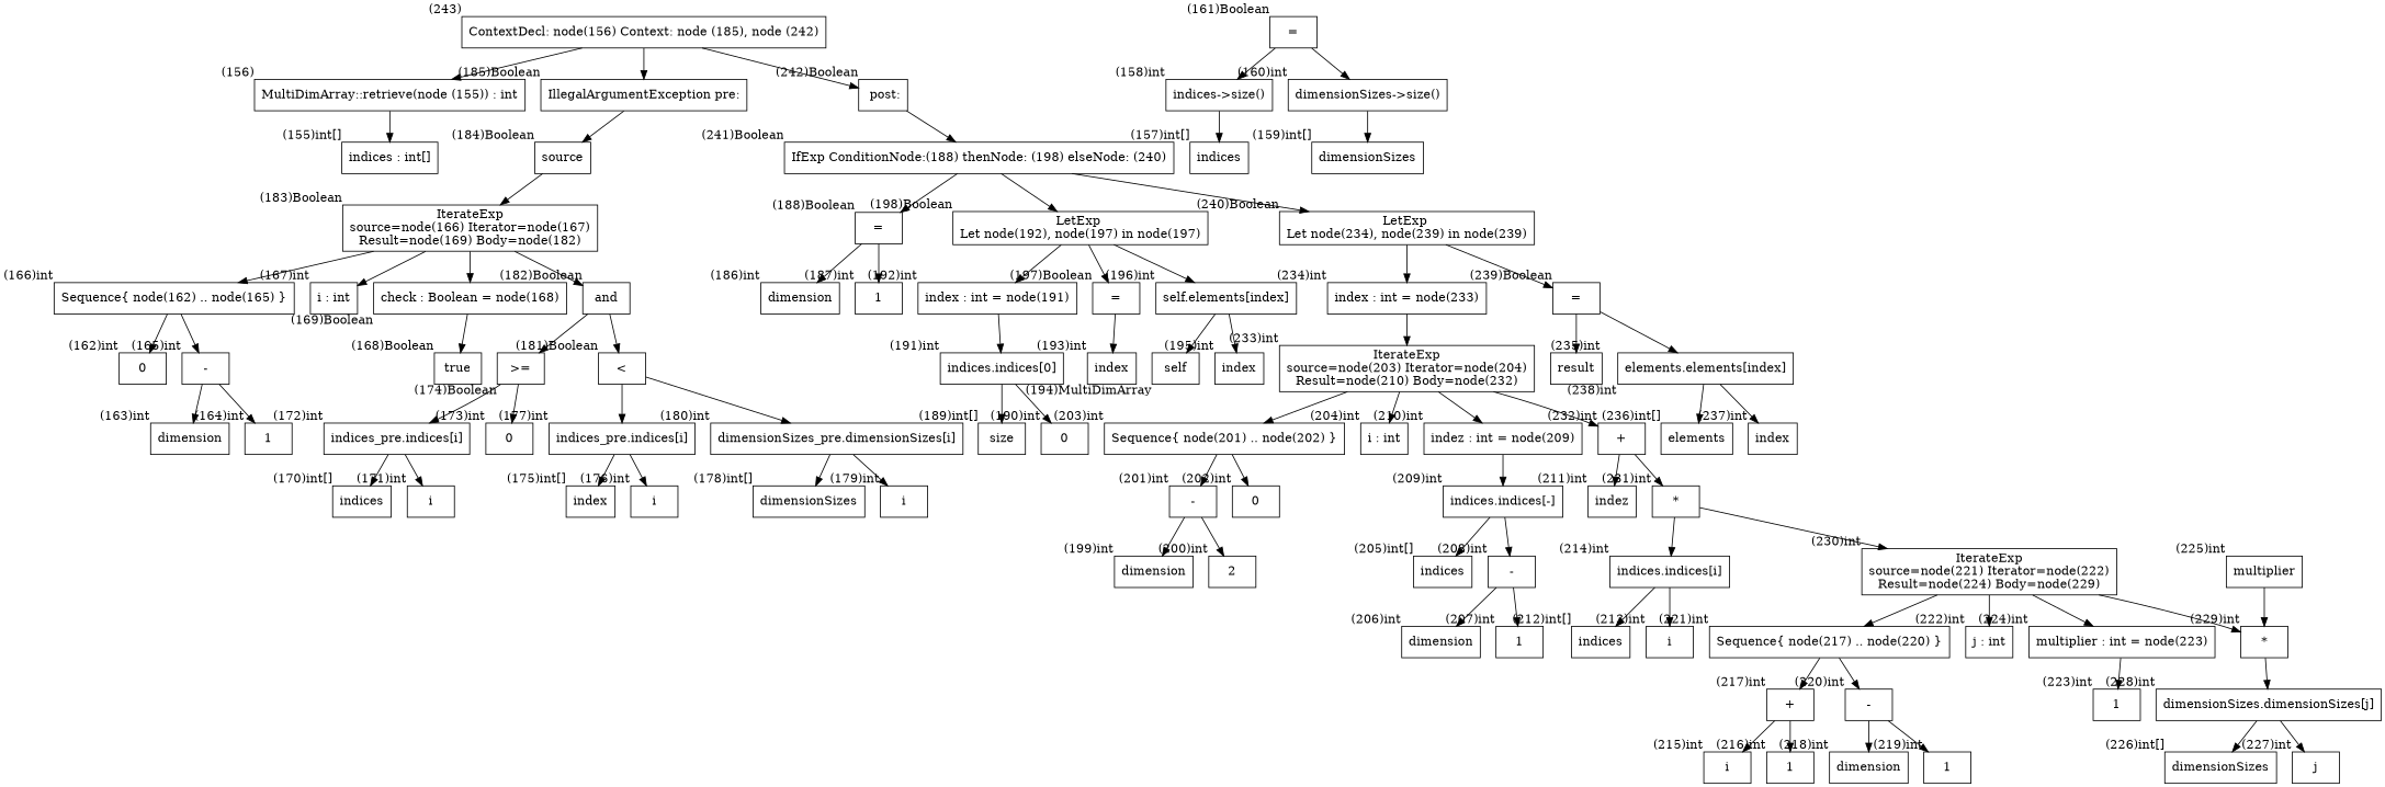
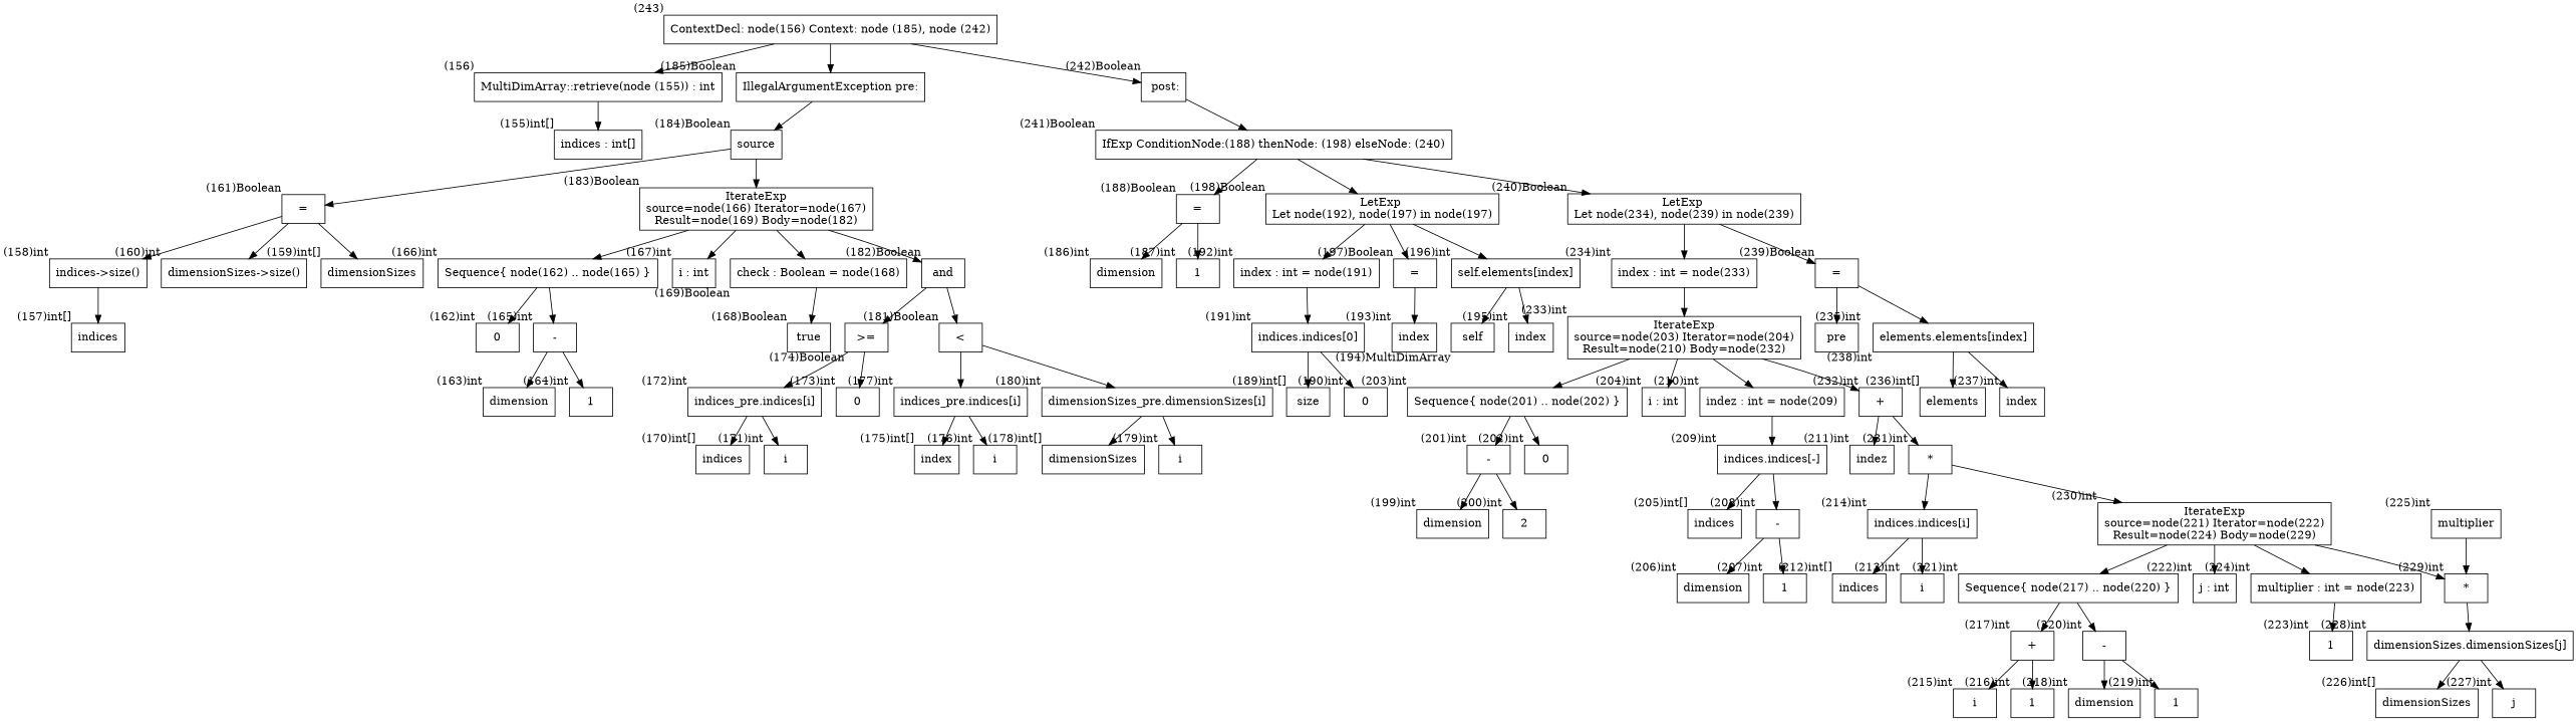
  digraph {
    node [shape=box]
    n1 [label="ContextDecl: node(156) Context: node (185), node (242)" xlabel="(243)"]
    n2 [label="MultiDimArray::retrieve(node (155)) : int" xlabel="(156)"]
    n3 [label="IllegalArgumentException pre:" xlabel="(185)Boolean"]
    n4 [label=" post:" xlabel="(242)Boolean"]
    n5 [label="indices : int[]" xlabel="(155)int[]"]
    n6 [label=source xlabel="(184)Boolean"]
    n7 [label="IfExp ConditionNode:(188) thenNode: (198) elseNode: (240)" xlabel="(241)Boolean"]
    n8 [label="=" xlabel="(161)Boolean"]
    n9 [label="IterateExp\nsource=node(166) Iterator=node(167)\nResult=node(169) Body=node(182)" xlabel="(183)Boolean"]
    n10 [label="=" xlabel="(188)Boolean"]
    n11 [label="LetExp \nLet node(192), node(197) in node(197)" xlabel="(198)Boolean"]
    n12 [label="LetExp \nLet node(234), node(239) in node(239)" xlabel="(240)Boolean"]
    n13 [label="indices->size()" xlabel="(158)int"]
    n14 [label="dimensionSizes->size()" xlabel="(160)int"]
    n15 [label="Sequence{ node(162) .. node(165) }" xlabel="(166)int"]
    n16 [label="i : int" xlabel="(167)int"]
    n17 [label="check : Boolean = node(168)" xlabel="(169)Boolean"]
    n18 [label=and xlabel="(182)Boolean"]
    n19 [label=dimension xlabel="(186)int"]
    n20 [label=1 xlabel="(187)int"]
    n21 [label="index : int = node(191)" xlabel="(192)int"]
    n22 [label="=" xlabel="(197)Boolean"]
    n23 [label="self.elements[index]" xlabel="(196)int"]
    n24 [label="index : int = node(233)" xlabel="(234)int"]
    n25 [label="=" xlabel="(239)Boolean"]
    n26 [label=indices xlabel="(157)int[]"]
    n27 [label=dimensionSizes xlabel="(159)int[]"]
    n28 [label=0 xlabel="(162)int"]
    n29 [label="-" xlabel="(165)int"]
    n30 [label=true xlabel="(168)Boolean"]
    n31 [label=">=" xlabel="(174)Boolean"]
    n32 [label="<" xlabel="(181)Boolean"]
    n33 [label="indices.indices[0]" xlabel="(191)int"]
    n34 [label=index xlabel="(193)int"]
    n35 [label="IterateExp\nsource=node(203) Iterator=node(204)\nResult=node(210) Body=node(232)" xlabel="(233)int"]
-   n36 [label=result xlabel="(235)int"]
+   n36 [label=pre xlabel="(235)int"]
    n37 [label="elements.elements[index]" xlabel="(238)int"]
    n38 [label=dimension xlabel="(163)int"]
    n39 [label=1 xlabel="(164)int"]
    n40 [label="indices_pre.indices[i]" xlabel="(172)int"]
    n41 [label=0 xlabel="(173)int"]
    n42 [label="indices_pre.indices[i]" xlabel="(177)int"]
    n43 [label="dimensionSizes_pre.dimensionSizes[i]" xlabel="(180)int"]
    n44 [label=size xlabel="(189)int[]"]
    n45 [label=0 xlabel="(190)int"]
    n46 [label=self xlabel="(194)MultiDimArray"]
    n47 [label=index xlabel="(195)int"]
    n48 [label="Sequence{ node(201) .. node(202) }" xlabel="(203)int"]
    n49 [label="i : int" xlabel="(204)int"]
    n50 [label="indez : int = node(209)" xlabel="(210)int"]
    n51 [label="+" xlabel="(232)int"]
    n52 [label=elements xlabel="(236)int[]"]
    n53 [label=index xlabel="(237)int"]
    n54 [label=indices xlabel="(170)int[]"]
    n55 [label=i xlabel="(171)int"]
    n56 [label=index xlabel="(175)int[]"]
    n57 [label=i xlabel="(176)int"]
    n58 [label=dimensionSizes xlabel="(178)int[]"]
    n59 [label=i xlabel="(179)int"]
    n60 [label="-" xlabel="(201)int"]
    n61 [label=0 xlabel="(202)int"]
    n62 [label="indices.indices[-]" xlabel="(209)int"]
    n63 [label=indez xlabel="(211)int"]
    n64 [label="*" xlabel="(231)int"]
    n65 [label=dimension xlabel="(199)int"]
    n66 [label=2 xlabel="(200)int"]
    n67 [label=indices xlabel="(205)int[]"]
    n68 [label="-" xlabel="(208)int"]
    n69 [label="indices.indices[i]" xlabel="(214)int"]
    n70 [label="IterateExp\nsource=node(221) Iterator=node(222)\nResult=node(224) Body=node(229)" xlabel="(230)int"]
    n71 [label=dimension xlabel="(206)int"]
    n72 [label=1 xlabel="(207)int"]
    n73 [label=indices xlabel="(212)int[]"]
    n74 [label=i xlabel="(213)int"]
    n75 [label="Sequence{ node(217) .. node(220) }" xlabel="(221)int"]
    n76 [label="j : int" xlabel="(222)int"]
    n77 [label="multiplier : int = node(223)" xlabel="(224)int"]
    n78 [label="*" xlabel="(229)int"]
    n79 [label="+" xlabel="(217)int"]
    n80 [label="-" xlabel="(220)int"]
    n81 [label=1 xlabel="(223)int"]
    n82 [label="dimensionSizes.dimensionSizes[j]" xlabel="(228)int"]
    n83 [label=i xlabel="(215)int"]
    n84 [label=1 xlabel="(216)int"]
    n85 [label=dimension xlabel="(218)int"]
    n86 [label=1 xlabel="(219)int"]
    n87 [label=multiplier xlabel="(225)int"]
    n88 [label=dimensionSizes xlabel="(226)int[]"]
    n89 [label=j xlabel="(227)int"]
    n1 -> n2
    n1 -> n3
    n1 -> n4
    n2 -> n5
    n3 -> n6
    n4 -> n7
+   n6 -> n8
    n6 -> n9
    n7 -> n10
    n7 -> n11
    n7 -> n12
    n8 -> n13
    n8 -> n14
    n9 -> n15
    n9 -> n16
    n9 -> n17
    n9 -> n18
    n10 -> n19
    n10 -> n20
    n11 -> n21
    n11 -> n22
    n11 -> n23
    n12 -> n24
    n12 -> n25
    n13 -> n26
-   n14 -> n27
+   n8 -> n27
    n15 -> n28
    n15 -> n29
    n17 -> n30
    n18 -> n31
    n18 -> n32
    n21 -> n33
    n22 -> n34
    n23 -> n46
    n23 -> n47
    n24 -> n35
    n25 -> n36
    n25 -> n37
    n29 -> n38
    n29 -> n39
    n31 -> n40
    n31 -> n41
    n32 -> n42
    n32 -> n43
    n33 -> n44
    n33 -> n45
    n35 -> n48
    n35 -> n49
    n35 -> n50
    n35 -> n51
    n37 -> n52
    n37 -> n53
    n40 -> n54
    n40 -> n55
    n42 -> n56
    n42 -> n57
    n43 -> n58
    n43 -> n59
    n48 -> n60
    n48 -> n61
    n50 -> n62
    n51 -> n63
    n51 -> n64
    n60 -> n65
    n60 -> n66
    n62 -> n67
    n62 -> n68
    n64 -> n69
    n64 -> n70
    n68 -> n71
    n68 -> n72
    n69 -> n73
    n69 -> n74
    n70 -> n75
    n70 -> n76
    n70 -> n77
    n70 -> n78
    n75 -> n79
    n75 -> n80
    n77 -> n81
    n78 -> n82
    n79 -> n83
    n79 -> n84
    n80 -> n85
    n80 -> n86
    n82 -> n88
    n82 -> n89
    n87 -> n78
  }
